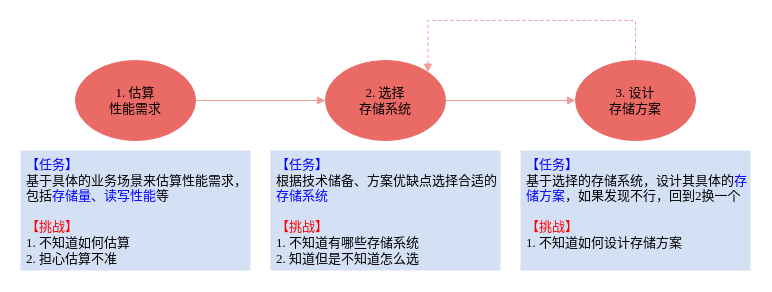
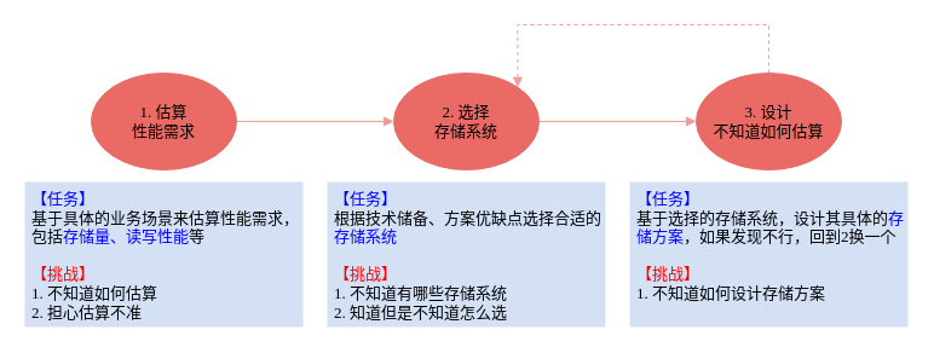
  <mxCell id="0" />
  <mxCell id="1" parent="0" />
  <mxCell id="2" style="edgeStyle=orthogonalEdgeStyle;rounded=0;orthogonalLoop=1;jettySize=auto;html=1;exitX=1;exitY=0.5;exitDx=0;exitDy=0;entryX=0;entryY=0.5;entryDx=0;entryDy=0;endArrow=block;endFill=1;fontSize=13;strokeColor=#F19C99;fontFamily=微软雅黑;" edge="1" parent="1" source="3" target="5"><mxGeometry relative="1" as="geometry" /></mxCell>
  <mxCell id="3" value="1. 估算&lt;br style=&quot;font-size: 13px;&quot;&gt;性能需求" style="ellipse;whiteSpace=wrap;html=1;fontSize=13;fillColor=#EA6B66;strokeColor=#EA6B66;fontFamily=微软雅黑;" vertex="1" parent="1"><mxGeometry x="75" y="60" width="120" height="80" as="geometry" /></mxCell>
  <mxCell id="4" style="edgeStyle=orthogonalEdgeStyle;rounded=0;orthogonalLoop=1;jettySize=auto;html=1;exitX=1;exitY=0.5;exitDx=0;exitDy=0;entryX=0;entryY=0.5;entryDx=0;entryDy=0;endArrow=block;endFill=1;fontSize=13;strokeColor=#F19C99;fontFamily=微软雅黑;" edge="1" parent="1" source="5" target="7"><mxGeometry relative="1" as="geometry" /></mxCell>
  <mxCell id="5" value="2. 选择&lt;br style=&quot;font-size: 13px;&quot;&gt;存储系统" style="ellipse;whiteSpace=wrap;html=1;fontSize=13;fillColor=#EA6B66;strokeColor=#EA6B66;fontFamily=微软雅黑;" vertex="1" parent="1"><mxGeometry x="325" y="60" width="120" height="80" as="geometry" /></mxCell>
  <mxCell id="6" style="edgeStyle=orthogonalEdgeStyle;rounded=0;orthogonalLoop=1;jettySize=auto;html=1;exitX=0.5;exitY=0;exitDx=0;exitDy=0;entryX=1;entryY=0;entryDx=0;entryDy=0;endArrow=block;endFill=1;fontSize=13;dashed=1;strokeColor=#F19C99;fontFamily=微软雅黑;" edge="1" parent="1" source="7" target="5"><mxGeometry relative="1" as="geometry"><Array as="points"><mxPoint x="590" y="20" /><mxPoint x="362" y="20" /></Array></mxGeometry></mxCell>
- <mxCell id="7" value="3. 设计&lt;br style=&quot;font-size: 13px;&quot;&gt;存储方案" style="ellipse;whiteSpace=wrap;html=1;fontSize=13;fillColor=#EA6B66;strokeColor=#EA6B66;fontFamily=微软雅黑;" vertex="1" parent="1"><mxGeometry x="575" y="60" width="120" height="80" as="geometry" /></mxCell>
+ <mxCell id="7" value="3. 设计&lt;br style=&quot;font-size: 13px;&quot;&gt;不知道如何估算" style="ellipse;whiteSpace=wrap;html=1;fontSize=13;fillColor=#EA6B66;strokeColor=#EA6B66;fontFamily=微软雅黑;" vertex="1" parent="1"><mxGeometry x="575" y="60" width="120" height="80" as="geometry" /></mxCell>
  <mxCell id="8" value="&lt;font color=&quot;#0000ff&quot;&gt;【任务】&lt;/font&gt;&lt;br style=&quot;font-size: 13px&quot;&gt;基于具体的业务场景来估算性能需求，包括&lt;font color=&quot;#0000ff&quot;&gt;存储量、读写性能&lt;/font&gt;等&lt;br style=&quot;font-size: 13px&quot;&gt;&lt;br style=&quot;font-size: 13px&quot;&gt;&lt;font color=&quot;#ff0000&quot;&gt;【挑战】&lt;/font&gt;&lt;br style=&quot;font-size: 13px&quot;&gt;1. 不知道如何估算&lt;br style=&quot;font-size: 13px&quot;&gt;2. 担心估算不准" style="text;html=1;strokeColor=none;fillColor=#D4E1F5;align=left;verticalAlign=top;whiteSpace=wrap;rounded=0;fontSize=13;spacingLeft=4;spacingRight=3;fontFamily=微软雅黑;" vertex="1" parent="1"><mxGeometry x="20" y="150" width="230" height="120" as="geometry" /></mxCell>
  <mxCell id="9" value="&lt;font color=&quot;#0000ff&quot;&gt;【任务】&lt;/font&gt;&lt;br style=&quot;font-size: 13px&quot;&gt;根据技术储备、方案优缺点选择合适的&lt;font color=&quot;#0000ff&quot;&gt;存储系统&lt;/font&gt;&lt;br style=&quot;font-size: 13px&quot;&gt;&lt;br style=&quot;font-size: 13px&quot;&gt;&lt;font color=&quot;#ff0000&quot;&gt;【挑战】&lt;/font&gt;&lt;br style=&quot;font-size: 13px&quot;&gt;1. 不知道有哪些存储系统&lt;br style=&quot;font-size: 13px&quot;&gt;2. 知道但是不知道怎么选" style="text;html=1;strokeColor=none;fillColor=#D4E1F5;align=left;verticalAlign=top;whiteSpace=wrap;rounded=0;fontSize=13;spacingLeft=4;spacingRight=3;fontFamily=微软雅黑;" vertex="1" parent="1"><mxGeometry x="270" y="150" width="230" height="120" as="geometry" /></mxCell>
  <mxCell id="10" value="&lt;font color=&quot;#0000ff&quot;&gt;【任务】&lt;/font&gt;&lt;br style=&quot;font-size: 13px&quot;&gt;基于选择的存储系统，设计其具体的&lt;font color=&quot;#0000ff&quot;&gt;存储方案&lt;/font&gt;，如果发现不行，回到2换一个&lt;br style=&quot;font-size: 13px&quot;&gt;&lt;br style=&quot;font-size: 13px&quot;&gt;&lt;font color=&quot;#ff0000&quot;&gt;【挑战】&lt;/font&gt;&lt;br style=&quot;font-size: 13px&quot;&gt;1. 不知道如何设计存储方案" style="text;html=1;strokeColor=none;fillColor=#D4E1F5;align=left;verticalAlign=top;whiteSpace=wrap;rounded=0;fontSize=13;spacingLeft=4;spacingRight=0;fontFamily=微软雅黑;" vertex="1" parent="1"><mxGeometry x="520" y="150" width="230" height="120" as="geometry" /></mxCell>
